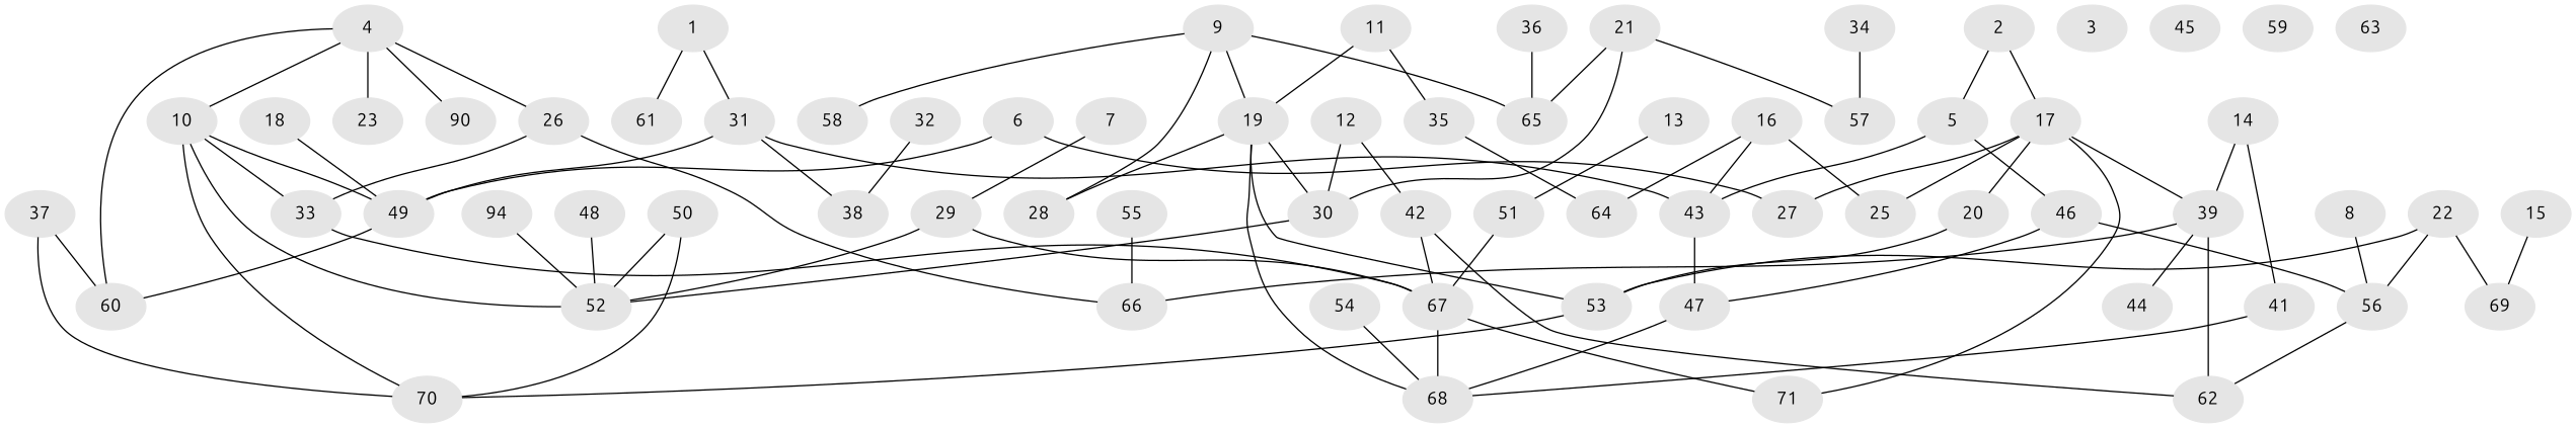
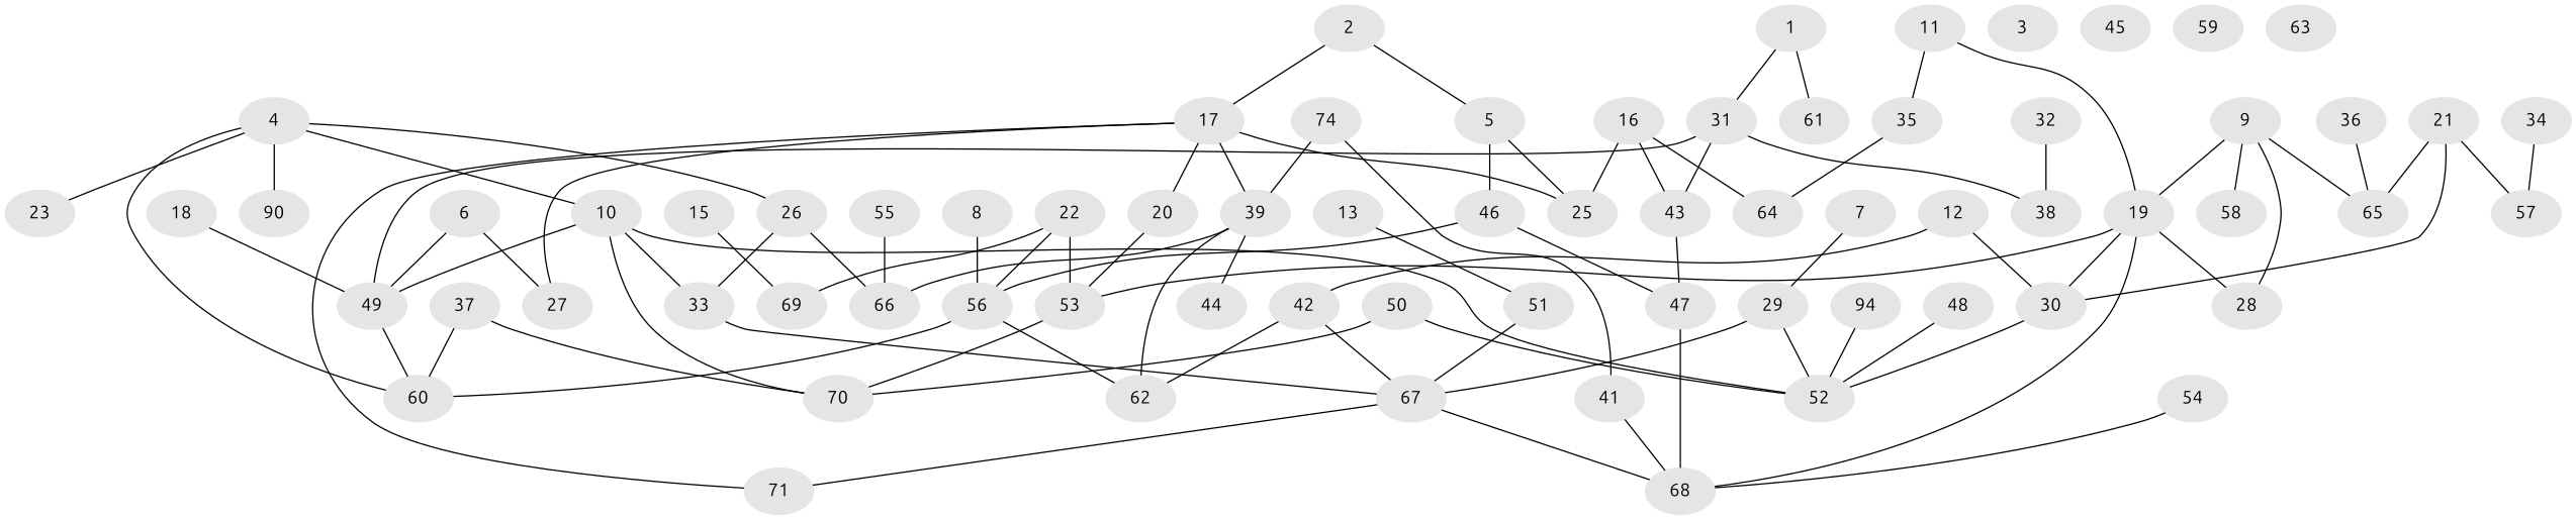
  graph {
    fontname=Ubuntu
    node [color=gray90 fontname=Ubuntu style=filled]
    edge [fontname=Ubuntu]
    1
    31
    61
    49
    43
    38
    2
    5
    17
    25
    46
    27
    39
    20
    71
    3
    4
    10
    23
    26
    n21 [label=90]
    60
    33
    52
    70
    66
    56
    47
    6
    7
    29
    67
    8
    62
    9
    19
    28
    58
    65
    30
    53
    68
    11
    35
    64
    12
    42
    13
    51
-   14
+   14 [label=74]
    41
    44
    15
    69
    16
    18
    21
    57
    22
    n60 [label=94]
    32
    34
    36
    37
    45
    48
    50
    54
    55
    59
    63
    1 -- 31
    1 -- 61
    31 -- 49
    31 -- 43
    31 -- 38
    49 -- 60
    43 -- 47
    2 -- 5
    2 -- 17
-   5 -- 43
+   5 -- 25
    5 -- 46
    17 -- 25
    17 -- 27
    17 -- 39
    17 -- 20
    17 -- 71
    46 -- 56
    46 -- 47
    39 -- 66
    39 -- 62
    39 -- 44
    20 -- 53
    4 -- 10
    4 -- 23
    4 -- 26
    4 -- n21
    4 -- 60
    10 -- 49
    10 -- 33
    10 -- 52
    10 -- 70
    26 -- 33
    26 -- 66
    33 -- 67
+   56 -- 60
    56 -- 62
    47 -- 68
    6 -- 49
    6 -- 27
    7 -- 29
    29 -- 52
    29 -- 67
    67 -- 71
    67 -- 68
    8 -- 56
    9 -- 19
    9 -- 28
    9 -- 58
    9 -- 65
    19 -- 28
    19 -- 30
    19 -- 53
    19 -- 68
    30 -- 52
    53 -- 70
    11 -- 19
    11 -- 35
    35 -- 64
    12 -- 30
    12 -- 42
    42 -- 67
    42 -- 62
    13 -- 51
    51 -- 67
    14 -- 39
    14 -- 41
    41 -- 68
    15 -- 69
    16 -- 43
    16 -- 25
    16 -- 64
    18 -- 49
    21 -- 65
    21 -- 30
    21 -- 57
    22 -- 56
    22 -- 53
    22 -- 69
    n60 -- 52
    32 -- 38
    34 -- 57
    36 -- 65
    37 -- 60
    37 -- 70
    48 -- 52
    50 -- 52
    50 -- 70
    54 -- 68
    55 -- 66
  }
